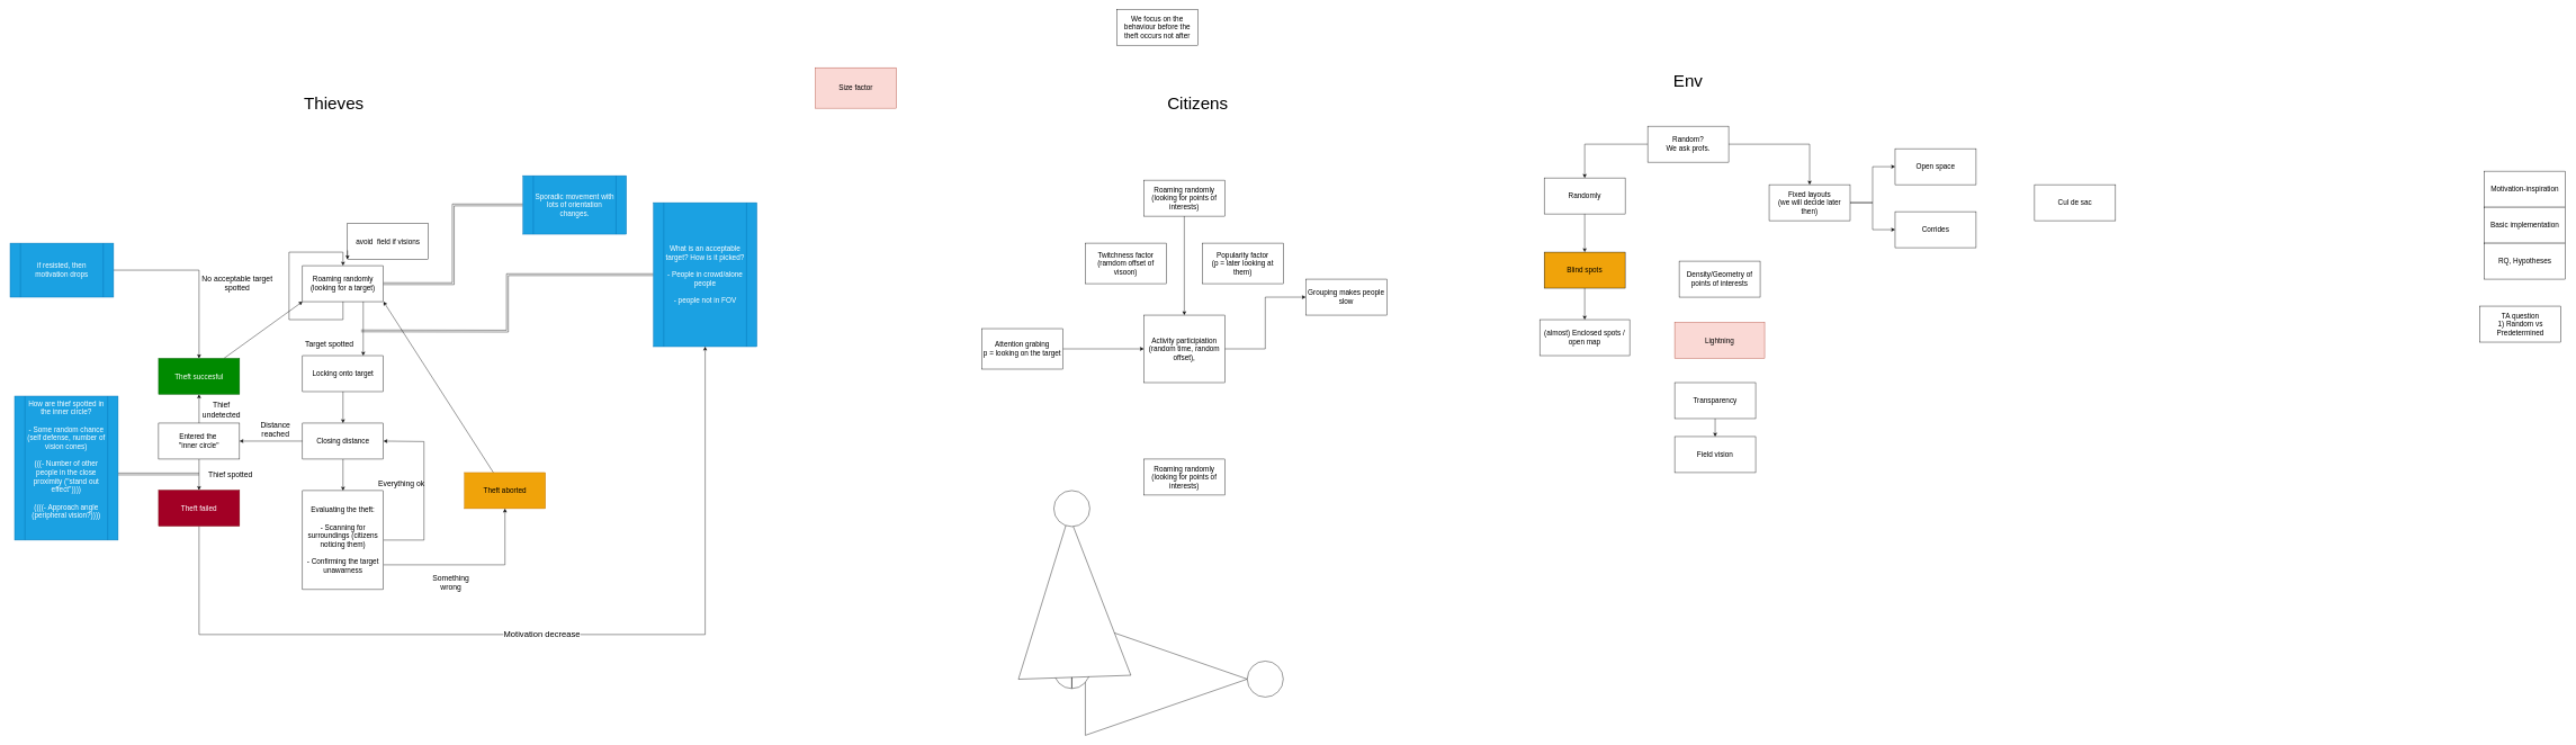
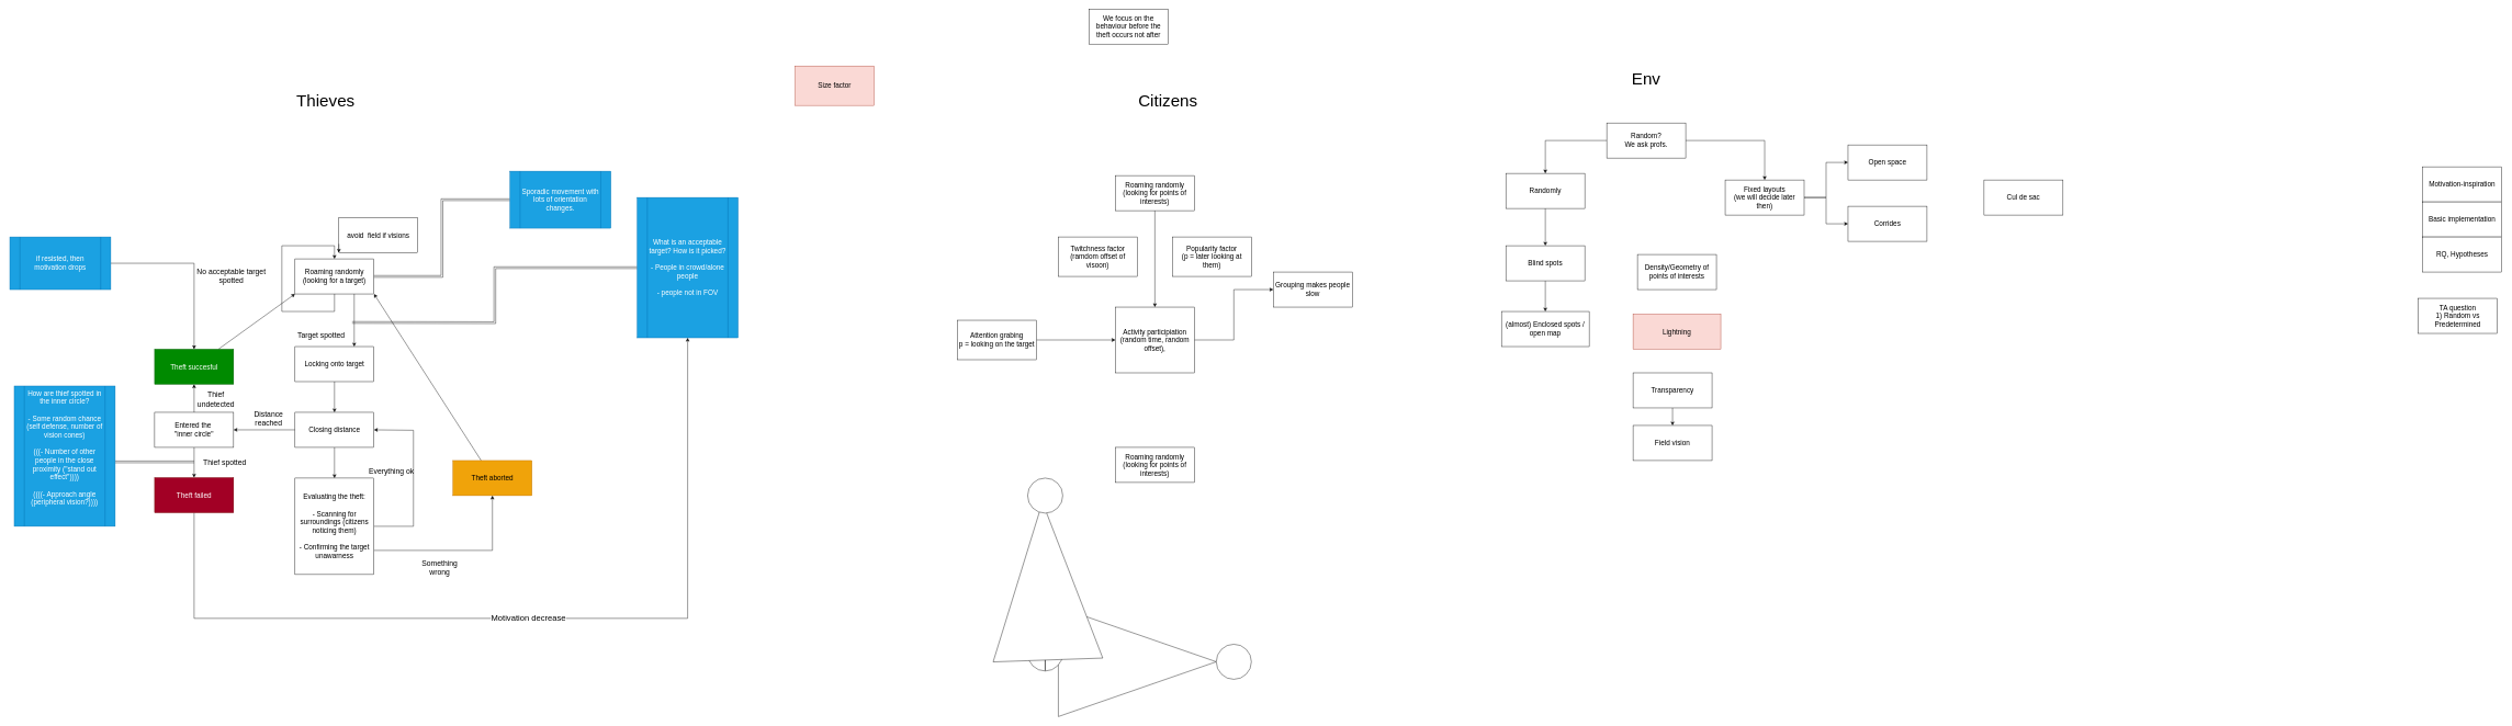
  <mxCell id="0" />
  <mxCell id="1" parent="0" />
  <mxCell id="2" style="edgeStyle=orthogonalEdgeStyle;rounded=0;orthogonalLoop=1;jettySize=auto;html=1;elbow=vertical;exitX=0.75;exitY=1;exitDx=0;exitDy=0;entryX=0.75;entryY=0;entryDx=0;entryDy=0;" edge="1" parent="1" source="3" target="6"><mxGeometry relative="1" as="geometry" /></mxCell>
  <mxCell id="3" value="Roaming randomly&lt;div&gt;(looking for a target)&lt;/div&gt;" style="rounded=0;whiteSpace=wrap;html=1;fontSize=16;" vertex="1" parent="1"><mxGeometry x="670" y="590" width="180" height="80" as="geometry" /></mxCell>
  <mxCell id="4" value="Thieves" style="text;html=1;align=center;verticalAlign=middle;whiteSpace=wrap;rounded=0;fontSize=38;" vertex="1" parent="1"><mxGeometry x="660" y="210" width="160" height="40" as="geometry" /></mxCell>
  <mxCell id="5" style="edgeStyle=orthogonalEdgeStyle;rounded=0;orthogonalLoop=1;jettySize=auto;html=1;entryX=0.5;entryY=0;entryDx=0;entryDy=0;elbow=vertical;" edge="1" parent="1" source="6" target="16"><mxGeometry relative="1" as="geometry" /></mxCell>
  <mxCell id="6" value="Locking onto target" style="rounded=0;whiteSpace=wrap;html=1;fontSize=16;" vertex="1" parent="1"><mxGeometry x="670" y="790" width="180" height="80" as="geometry" /></mxCell>
  <mxCell id="7" style="edgeStyle=orthogonalEdgeStyle;rounded=0;orthogonalLoop=1;jettySize=auto;html=1;entryX=0.5;entryY=0;entryDx=0;entryDy=0;elbow=vertical;exitX=0.5;exitY=1;exitDx=0;exitDy=0;" edge="1" parent="1" source="3" target="3"><mxGeometry relative="1" as="geometry"><Array as="points"><mxPoint x="760" y="710" /><mxPoint x="640" y="710" /><mxPoint x="640" y="560" /><mxPoint x="760" y="560" /></Array></mxGeometry></mxCell>
  <mxCell id="8" value="No acceptable target spotted" style="text;html=1;align=center;verticalAlign=middle;whiteSpace=wrap;rounded=0;fontSize=17;" vertex="1" parent="1"><mxGeometry x="420" y="615" width="210" height="30" as="geometry" /></mxCell>
  <mxCell id="9" value="Target spotted" style="text;html=1;align=center;verticalAlign=middle;whiteSpace=wrap;rounded=0;fontSize=17;" vertex="1" parent="1"><mxGeometry x="670" y="750" width="120" height="30" as="geometry" /></mxCell>
  <mxCell id="10" style="edgeStyle=orthogonalEdgeStyle;rounded=0;orthogonalLoop=1;jettySize=auto;html=1;elbow=vertical;shape=link;" edge="1" parent="1" source="11"><mxGeometry relative="1" as="geometry"><mxPoint x="800" y="735" as="targetPoint" /></mxGeometry></mxCell>
  <mxCell id="11" value="What is an acceptable target? How is it picked?&lt;div&gt;&lt;br&gt;&lt;/div&gt;&lt;div&gt;- People in crowd/alone people&lt;/div&gt;&lt;div&gt;&lt;br&gt;&lt;/div&gt;&lt;div&gt;- people not in FOV&lt;/div&gt;" style="shape=process;whiteSpace=wrap;html=1;backgroundOutline=1;fontSize=16;fillColor=#1ba1e2;fontColor=#ffffff;strokeColor=#006EAF;" vertex="1" parent="1"><mxGeometry x="1450" y="450" width="230" height="320" as="geometry" /></mxCell>
  <mxCell id="12" style="edgeStyle=orthogonalEdgeStyle;rounded=0;orthogonalLoop=1;jettySize=auto;html=1;entryX=1;entryY=0.5;entryDx=0;entryDy=0;elbow=vertical;shape=link;" edge="1" parent="1" source="13" target="3"><mxGeometry relative="1" as="geometry" /></mxCell>
  <mxCell id="13" value="Sporadic movement with lots of orientation changes." style="shape=process;whiteSpace=wrap;html=1;backgroundOutline=1;fontSize=16;fillColor=#1ba1e2;fontColor=#ffffff;strokeColor=#006EAF;" vertex="1" parent="1"><mxGeometry x="1160" y="390" width="230" height="130" as="geometry" /></mxCell>
  <mxCell id="14" style="edgeStyle=orthogonalEdgeStyle;rounded=0;orthogonalLoop=1;jettySize=auto;html=1;elbow=vertical;" edge="1" parent="1" source="16" target="19"><mxGeometry relative="1" as="geometry" /></mxCell>
  <mxCell id="15" style="edgeStyle=orthogonalEdgeStyle;rounded=0;orthogonalLoop=1;jettySize=auto;html=1;entryX=1;entryY=0.5;entryDx=0;entryDy=0;elbow=vertical;" edge="1" parent="1" source="16" target="22"><mxGeometry relative="1" as="geometry" /></mxCell>
  <mxCell id="16" value="Closing distance" style="rounded=0;whiteSpace=wrap;html=1;fontSize=16;" vertex="1" parent="1"><mxGeometry x="670" y="940" width="180" height="80" as="geometry" /></mxCell>
  <mxCell id="17" style="edgeStyle=orthogonalEdgeStyle;rounded=0;orthogonalLoop=1;jettySize=auto;html=1;entryX=1;entryY=0.5;entryDx=0;entryDy=0;elbow=vertical;" edge="1" parent="1" source="19" target="16"><mxGeometry relative="1" as="geometry"><Array as="points"><mxPoint x="940" y="1200" /><mxPoint x="940" y="981" /><mxPoint x="850" y="981" /></Array></mxGeometry></mxCell>
  <mxCell id="18" style="edgeStyle=orthogonalEdgeStyle;rounded=0;orthogonalLoop=1;jettySize=auto;html=1;entryX=0.5;entryY=1;entryDx=0;entryDy=0;elbow=vertical;exitX=1;exitY=0.75;exitDx=0;exitDy=0;" edge="1" parent="1" source="19" target="34"><mxGeometry relative="1" as="geometry" /></mxCell>
  <mxCell id="19" value="&lt;div&gt;Evaluating the theft:&lt;/div&gt;&lt;div&gt;&lt;br&gt;&lt;/div&gt;- Scanning for surroundings (citizens noticing them)&lt;div&gt;&lt;br&gt;&lt;/div&gt;&lt;div&gt;- Confirming the target unawarness&lt;/div&gt;" style="rounded=0;whiteSpace=wrap;html=1;fontSize=16;" vertex="1" parent="1"><mxGeometry x="670" y="1090" width="180" height="220" as="geometry" /></mxCell>
  <mxCell id="20" style="edgeStyle=orthogonalEdgeStyle;rounded=0;orthogonalLoop=1;jettySize=auto;html=1;entryX=0.5;entryY=0;entryDx=0;entryDy=0;elbow=vertical;" edge="1" parent="1" source="22" target="26"><mxGeometry relative="1" as="geometry" /></mxCell>
  <mxCell id="21" style="edgeStyle=orthogonalEdgeStyle;rounded=0;orthogonalLoop=1;jettySize=auto;html=1;elbow=vertical;" edge="1" parent="1" source="22" target="31"><mxGeometry relative="1" as="geometry" /></mxCell>
  <mxCell id="22" value="Entered the&amp;nbsp;&lt;div&gt;&quot;inner circle&quot;&lt;/div&gt;" style="rounded=0;whiteSpace=wrap;html=1;fontSize=16;" vertex="1" parent="1"><mxGeometry x="350" y="940" width="180" height="80" as="geometry" /></mxCell>
  <mxCell id="23" value="Everything ok" style="text;html=1;align=center;verticalAlign=middle;whiteSpace=wrap;rounded=0;fontSize=17;" vertex="1" parent="1"><mxGeometry x="830" y="1060" width="120" height="30" as="geometry" /></mxCell>
  <mxCell id="24" value="Distance reached" style="text;html=1;align=center;verticalAlign=middle;whiteSpace=wrap;rounded=0;fontSize=17;" vertex="1" parent="1"><mxGeometry x="550" y="940" width="120" height="30" as="geometry" /></mxCell>
  <mxCell id="25" value="&lt;font style=&quot;font-size: 19px;&quot;&gt;Motivation decrease&lt;/font&gt;" style="edgeStyle=orthogonalEdgeStyle;rounded=0;orthogonalLoop=1;jettySize=auto;html=1;elbow=vertical;" edge="1" parent="1" source="26" target="11"><mxGeometry relative="1" as="geometry"><Array as="points"><mxPoint x="440" y="1410" /><mxPoint x="1565" y="1410" /></Array></mxGeometry></mxCell>
  <mxCell id="26" value="Theft failed" style="rounded=0;whiteSpace=wrap;html=1;fontSize=16;fillColor=#a20025;fontColor=#ffffff;strokeColor=#6F0000;" vertex="1" parent="1"><mxGeometry x="350" y="1089" width="180" height="80" as="geometry" /></mxCell>
  <mxCell id="27" value="Thief spotted" style="text;html=1;align=center;verticalAlign=middle;whiteSpace=wrap;rounded=0;fontSize=17;" vertex="1" parent="1"><mxGeometry x="450" y="1040" width="120" height="30" as="geometry" /></mxCell>
  <mxCell id="28" style="edgeStyle=orthogonalEdgeStyle;rounded=0;orthogonalLoop=1;jettySize=auto;html=1;elbow=vertical;shape=link;" edge="1" parent="1"><mxGeometry relative="1" as="geometry"><mxPoint x="260" y="1053.048" as="sourcePoint" /><mxPoint x="440" y="1053" as="targetPoint" /></mxGeometry></mxCell>
  <mxCell id="29" value="How are thief spotted in the inner circle?&lt;div&gt;&lt;br&gt;&lt;/div&gt;&lt;div&gt;- Some random chance (self defense, number of vision cones)&lt;br&gt;&lt;/div&gt;&lt;div&gt;&lt;br&gt;&lt;div&gt;(((- Number of other people in the close proximity (&quot;stand out effect&quot;))))&lt;/div&gt;&lt;/div&gt;&lt;div&gt;&lt;br&gt;&lt;/div&gt;&lt;div&gt;((((- Approach angle (peripheral vision?))))&lt;/div&gt;&lt;div&gt;&lt;br&gt;&lt;/div&gt;&lt;div&gt;&lt;br&gt;&lt;/div&gt;" style="shape=process;whiteSpace=wrap;html=1;backgroundOutline=1;fontSize=16;fillColor=#1ba1e2;fontColor=#ffffff;strokeColor=#006EAF;" vertex="1" parent="1"><mxGeometry x="30" y="880" width="230" height="320" as="geometry" /></mxCell>
  <mxCell id="30" style="rounded=0;orthogonalLoop=1;jettySize=auto;html=1;entryX=0;entryY=1;entryDx=0;entryDy=0;elbow=vertical;" edge="1" parent="1" source="31" target="3"><mxGeometry relative="1" as="geometry" /></mxCell>
  <mxCell id="31" value="Theft succesful" style="rounded=0;whiteSpace=wrap;html=1;fontSize=16;fillColor=#008a00;fontColor=#ffffff;strokeColor=#005700;" vertex="1" parent="1"><mxGeometry x="350" y="796" width="180" height="80" as="geometry" /></mxCell>
  <mxCell id="32" value="Thief undetected" style="text;html=1;align=center;verticalAlign=middle;whiteSpace=wrap;rounded=0;fontSize=17;" vertex="1" parent="1"><mxGeometry x="430" y="896" width="120" height="30" as="geometry" /></mxCell>
  <mxCell id="33" style="rounded=0;orthogonalLoop=1;jettySize=auto;html=1;entryX=1;entryY=1;entryDx=0;entryDy=0;elbow=vertical;" edge="1" parent="1" source="34" target="3"><mxGeometry relative="1" as="geometry" /></mxCell>
  <mxCell id="34" value="Theft aborted" style="rounded=0;whiteSpace=wrap;html=1;fontSize=16;fillColor=#f0a30a;fontColor=#000000;strokeColor=#BD7000;" vertex="1" parent="1"><mxGeometry x="1030" y="1050" width="180" height="80" as="geometry" /></mxCell>
  <mxCell id="35" value="Something wrong" style="text;html=1;align=center;verticalAlign=middle;whiteSpace=wrap;rounded=0;fontSize=17;" vertex="1" parent="1"><mxGeometry x="940" y="1280" width="120" height="30" as="geometry" /></mxCell>
  <mxCell id="36" value="Citizens" style="text;html=1;align=center;verticalAlign=middle;whiteSpace=wrap;rounded=0;fontSize=38;" vertex="1" parent="1"><mxGeometry x="2580" y="210" width="160" height="40" as="geometry" /></mxCell>
  <mxCell id="37" style="edgeStyle=orthogonalEdgeStyle;rounded=0;orthogonalLoop=1;jettySize=auto;html=1;elbow=vertical;" edge="1" parent="1" source="38" target="31"><mxGeometry relative="1" as="geometry" /></mxCell>
  <mxCell id="38" value="if resisted, then motivation drops" style="shape=process;whiteSpace=wrap;html=1;backgroundOutline=1;fontSize=16;fillColor=#1ba1e2;fontColor=#ffffff;strokeColor=#006EAF;" vertex="1" parent="1"><mxGeometry x="20" y="540" width="230" height="120" as="geometry" /></mxCell>
  <mxCell id="39" style="edgeStyle=orthogonalEdgeStyle;rounded=0;orthogonalLoop=1;jettySize=auto;html=1;elbow=vertical;" edge="1" parent="1" source="40" target="42"><mxGeometry relative="1" as="geometry" /></mxCell>
  <mxCell id="40" value="Roaming randomly&lt;div&gt;(looking for points of interests)&lt;/div&gt;" style="rounded=0;whiteSpace=wrap;html=1;fontSize=16;" vertex="1" parent="1"><mxGeometry x="2540" y="400" width="180" height="80" as="geometry" /></mxCell>
  <mxCell id="41" style="edgeStyle=orthogonalEdgeStyle;rounded=0;orthogonalLoop=1;jettySize=auto;html=1;elbow=vertical;" edge="1" parent="1" source="42" target="65"><mxGeometry relative="1" as="geometry" /></mxCell>
  <mxCell id="42" value="Activity participiation&lt;div&gt;(random time&lt;span style=&quot;color: rgba(0, 0, 0, 0); font-family: monospace; font-size: 0px; text-align: start; text-wrap: nowrap; background-color: initial;&quot;&gt;%3CmxGraphModel%3E%3Croot%3E%3CmxCell%20id%3D%220%22%2F%3E%3CmxCell%20id%3D%221%22%20parent%3D%220%22%2F%3E%3CmxCell%20id%3D%222%22%20value%3D%22Locking%20onto%20target%22%20style%3D%22rounded%3D0%3BwhiteSpace%3Dwrap%3Bhtml%3D1%3BfontSize%3D16%3B%22%20vertex%3D%221%22%20parent%3D%221%22%3E%3CmxGeometry%20x%3D%22690%22%20y%3D%22650%22%20width%3D%22180%22%20height%3D%2280%22%20as%3D%22geometry%22%2F%3E%3C%2FmxCell%3E%3C%2Froot%3E%3C%2FmxGraphModel%3E&lt;/span&gt;&lt;span style=&quot;background-color: initial;&quot;&gt;, random offset),&lt;/span&gt;&lt;/div&gt;" style="rounded=0;whiteSpace=wrap;html=1;fontSize=16;" vertex="1" parent="1"><mxGeometry x="2540" y="700" width="180" height="150" as="geometry" /></mxCell>
  <mxCell id="43" value="Env" style="text;html=1;align=center;verticalAlign=middle;whiteSpace=wrap;rounded=0;fontSize=38;" vertex="1" parent="1"><mxGeometry x="3670" y="160" width="160" height="40" as="geometry" /></mxCell>
  <mxCell id="44" style="edgeStyle=orthogonalEdgeStyle;rounded=0;orthogonalLoop=1;jettySize=auto;html=1;entryX=0.5;entryY=0;entryDx=0;entryDy=0;elbow=vertical;" edge="1" parent="1" source="46" target="48"><mxGeometry relative="1" as="geometry" /></mxCell>
  <mxCell id="45" style="edgeStyle=orthogonalEdgeStyle;rounded=0;orthogonalLoop=1;jettySize=auto;html=1;elbow=vertical;" edge="1" parent="1" source="46" target="51"><mxGeometry relative="1" as="geometry" /></mxCell>
  <mxCell id="46" value="Random?&lt;div&gt;We ask profs.&lt;/div&gt;" style="rounded=0;whiteSpace=wrap;html=1;fontSize=16;" vertex="1" parent="1"><mxGeometry x="3660" y="280" width="180" height="80" as="geometry" /></mxCell>
  <mxCell id="47" style="edgeStyle=orthogonalEdgeStyle;rounded=0;orthogonalLoop=1;jettySize=auto;html=1;elbow=vertical;" edge="1" parent="1" source="48" target="56"><mxGeometry relative="1" as="geometry" /></mxCell>
  <mxCell id="48" value="Randomly" style="rounded=0;whiteSpace=wrap;html=1;fontSize=16;" vertex="1" parent="1"><mxGeometry x="3430" y="395" width="180" height="80" as="geometry" /></mxCell>
  <mxCell id="49" style="edgeStyle=orthogonalEdgeStyle;rounded=0;orthogonalLoop=1;jettySize=auto;html=1;elbow=vertical;" edge="1" parent="1" source="51" target="57"><mxGeometry relative="1" as="geometry" /></mxCell>
  <mxCell id="50" style="edgeStyle=orthogonalEdgeStyle;rounded=0;orthogonalLoop=1;jettySize=auto;html=1;elbow=vertical;" edge="1" parent="1" source="51" target="58"><mxGeometry relative="1" as="geometry" /></mxCell>
  <mxCell id="51" value="Fixed layouts&lt;div&gt;(we will decide later then)&lt;/div&gt;" style="rounded=0;whiteSpace=wrap;html=1;fontSize=16;" vertex="1" parent="1"><mxGeometry x="3930" y="410" width="180" height="80" as="geometry" /></mxCell>
  <mxCell id="52" style="edgeStyle=orthogonalEdgeStyle;rounded=0;orthogonalLoop=1;jettySize=auto;html=1;elbow=vertical;" edge="1" parent="1" source="53" target="54"><mxGeometry relative="1" as="geometry" /></mxCell>
  <mxCell id="53" value="Transparency" style="rounded=0;whiteSpace=wrap;html=1;fontSize=16;" vertex="1" parent="1"><mxGeometry x="3720" y="850" width="180" height="80" as="geometry" /></mxCell>
  <mxCell id="54" value="Field vision" style="rounded=0;whiteSpace=wrap;html=1;fontSize=16;" vertex="1" parent="1"><mxGeometry x="3720" y="970" width="180" height="80" as="geometry" /></mxCell>
  <mxCell id="55" style="edgeStyle=orthogonalEdgeStyle;rounded=0;orthogonalLoop=1;jettySize=auto;html=1;elbow=vertical;" edge="1" parent="1" source="56" target="59"><mxGeometry relative="1" as="geometry" /></mxCell>
- <mxCell id="56" value="Blind spots" style="rounded=0;whiteSpace=wrap;html=1;fontSize=16;fillColor=#f0a30a;" vertex="1" parent="1"><mxGeometry x="3430" y="560" width="180" height="80" as="geometry" /></mxCell>
+ <mxCell id="56" value="Blind spots" style="rounded=0;whiteSpace=wrap;html=1;fontSize=16;" vertex="1" parent="1"><mxGeometry x="3430" y="560" width="180" height="80" as="geometry" /></mxCell>
  <mxCell id="57" value="Open space" style="rounded=0;whiteSpace=wrap;html=1;fontSize=16;" vertex="1" parent="1"><mxGeometry x="4210" y="330" width="180" height="80" as="geometry" /></mxCell>
  <mxCell id="58" value="Corrides" style="rounded=0;whiteSpace=wrap;html=1;fontSize=16;" vertex="1" parent="1"><mxGeometry x="4210" y="470" width="180" height="80" as="geometry" /></mxCell>
  <mxCell id="59" value="(almost) Enclosed spots / open map" style="rounded=0;whiteSpace=wrap;html=1;fontSize=16;" vertex="1" parent="1"><mxGeometry x="3420" y="710" width="200" height="80" as="geometry" /></mxCell>
  <mxCell id="60" value="Lightning" style="rounded=0;whiteSpace=wrap;html=1;fontSize=16;fillColor=#fad9d5;strokeColor=#ae4132;" vertex="1" parent="1"><mxGeometry x="3720" y="716" width="200" height="80" as="geometry" /></mxCell>
  <mxCell id="61" value="Cul de sac" style="rounded=0;whiteSpace=wrap;html=1;fontSize=16;" vertex="1" parent="1"><mxGeometry x="4520" y="410" width="180" height="80" as="geometry" /></mxCell>
  <mxCell id="62" value="" style="triangle;whiteSpace=wrap;html=1;" vertex="1" parent="1"><mxGeometry x="2410" y="1384" width="360" height="250" as="geometry" /></mxCell>
  <mxCell id="63" value="" style="ellipse;whiteSpace=wrap;html=1;aspect=fixed;" vertex="1" parent="1"><mxGeometry x="2770" y="1469" width="80" height="80" as="geometry" /></mxCell>
  <mxCell id="64" value="" style="ellipse;whiteSpace=wrap;html=1;aspect=fixed;" vertex="1" parent="1"><mxGeometry x="2340" y="1450" width="80" height="80" as="geometry" /></mxCell>
  <mxCell id="65" value="Grouping makes people slow" style="rounded=0;whiteSpace=wrap;html=1;fontSize=16;" vertex="1" parent="1"><mxGeometry x="2900" y="620" width="180" height="80" as="geometry" /></mxCell>
  <mxCell id="66" value="Roaming randomly&lt;div&gt;(looking for points of interests)&lt;/div&gt;" style="rounded=0;whiteSpace=wrap;html=1;fontSize=16;" vertex="1" parent="1"><mxGeometry x="2540" y="1020" width="180" height="80" as="geometry" /></mxCell>
  <mxCell id="67" value="avoid&amp;nbsp; field if visions" style="rounded=0;whiteSpace=wrap;html=1;fontSize=16;" vertex="1" parent="1"><mxGeometry x="770" y="496" width="180" height="80" as="geometry" /></mxCell>
  <mxCell id="68" style="edgeStyle=orthogonalEdgeStyle;rounded=0;orthogonalLoop=1;jettySize=auto;html=1;elbow=vertical;" edge="1" parent="1" source="69" target="42"><mxGeometry relative="1" as="geometry" /></mxCell>
  <mxCell id="69" value="Attention grabing&lt;div&gt;p = looking on the target&lt;/div&gt;" style="rounded=0;whiteSpace=wrap;html=1;fontSize=16;" vertex="1" parent="1"><mxGeometry x="2180" y="730" width="180" height="90" as="geometry" /></mxCell>
  <mxCell id="70" value="Twitchness factor (ramdom offset of visoon)" style="rounded=0;whiteSpace=wrap;html=1;fontSize=16;" vertex="1" parent="1"><mxGeometry x="2410" y="540" width="180" height="90" as="geometry" /></mxCell>
  <mxCell id="71" style="edgeStyle=orthogonalEdgeStyle;rounded=0;orthogonalLoop=1;jettySize=auto;html=1;exitX=0;exitY=0.75;exitDx=0;exitDy=0;entryX=0;entryY=1;entryDx=0;entryDy=0;elbow=vertical;" edge="1" parent="1" source="67" target="67"><mxGeometry relative="1" as="geometry" /></mxCell>
  <mxCell id="72" value="Popularity factor&lt;div&gt;(p = later looking at them)&lt;/div&gt;" style="rounded=0;whiteSpace=wrap;html=1;fontSize=16;" vertex="1" parent="1"><mxGeometry x="2670" y="540" width="180" height="90" as="geometry" /></mxCell>
  <mxCell id="73" value="Density/Geometry of points of interests" style="rounded=0;whiteSpace=wrap;html=1;fontSize=16;" vertex="1" parent="1"><mxGeometry x="3730" y="580" width="180" height="80" as="geometry" /></mxCell>
  <mxCell id="74" value="Size factor" style="rounded=0;whiteSpace=wrap;html=1;fontSize=16;fillColor=#fad9d5;strokeColor=#ae4132;" vertex="1" parent="1"><mxGeometry x="1810" y="150" width="180" height="90" as="geometry" /></mxCell>
  <mxCell id="75" value="" style="edgeStyle=orthogonalEdgeStyle;rounded=0;orthogonalLoop=1;jettySize=auto;html=1;elbow=vertical;" edge="1" parent="1" source="76" target="64"><mxGeometry relative="1" as="geometry" /></mxCell>
  <mxCell id="76" value="" style="triangle;whiteSpace=wrap;html=1;rotation=-92;" vertex="1" parent="1"><mxGeometry x="2200" y="1200" width="360" height="250" as="geometry" /></mxCell>
  <mxCell id="77" value="" style="ellipse;whiteSpace=wrap;html=1;aspect=fixed;" vertex="1" parent="1"><mxGeometry x="2340" y="1090" width="80" height="80" as="geometry" /></mxCell>
  <mxCell id="78" value="We focus on the behaviour before the theft occurs not after" style="rounded=0;whiteSpace=wrap;html=1;fontSize=16;" vertex="1" parent="1"><mxGeometry x="2480" y="20" width="180" height="80" as="geometry" /></mxCell>
  <mxCell id="79" value="Motivation-inspiration" style="rounded=0;whiteSpace=wrap;html=1;fontSize=16;" vertex="1" parent="1"><mxGeometry x="5520" y="380" width="180" height="80" as="geometry" /></mxCell>
  <mxCell id="80" value="Basic implementation" style="rounded=0;whiteSpace=wrap;html=1;fontSize=16;" vertex="1" parent="1"><mxGeometry x="5520" y="460" width="180" height="80" as="geometry" /></mxCell>
  <mxCell id="81" value="RQ, Hypotheses" style="rounded=0;whiteSpace=wrap;html=1;fontSize=16;" vertex="1" parent="1"><mxGeometry x="5520" y="540" width="180" height="80" as="geometry" /></mxCell>
  <mxCell id="82" value="TA question&lt;div&gt;1) Random vs Predetermined&lt;/div&gt;" style="rounded=0;whiteSpace=wrap;html=1;fontSize=16;" vertex="1" parent="1"><mxGeometry x="5510" y="680" width="180" height="80" as="geometry" /></mxCell>
